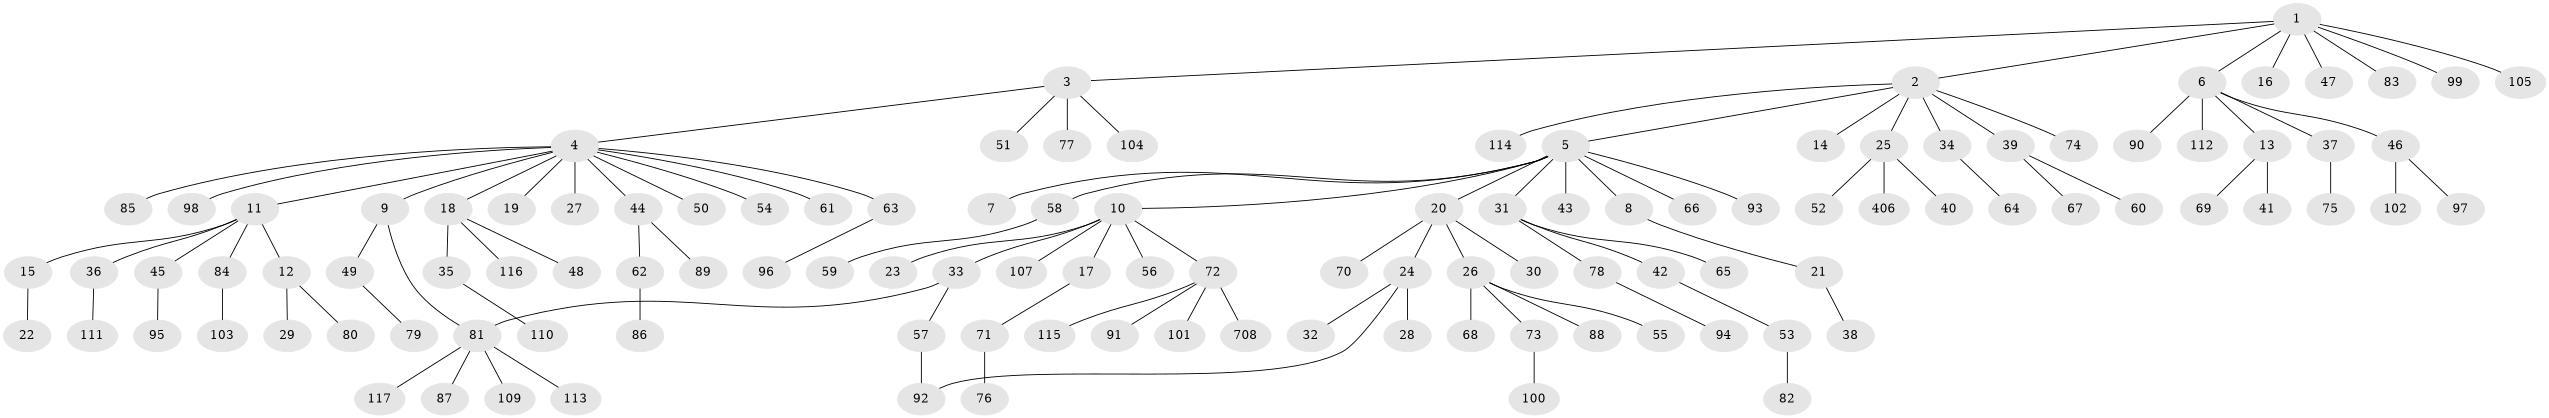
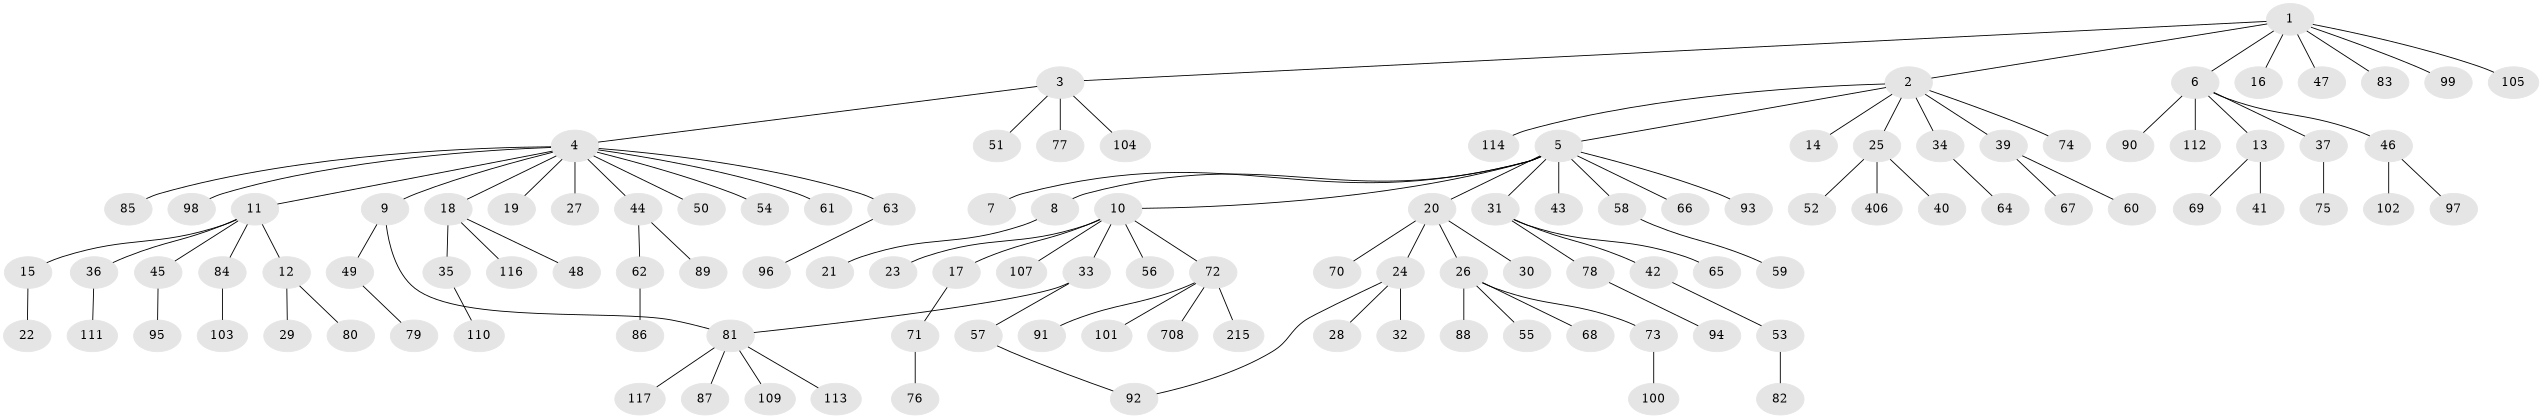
  graph {
    node [color=gray90 style=filled]
    1
    2
    3
    6
    16
    47
    83
    99
    105
    5
    14
    25
    34
    39
    74
    114
    4
    51
    77
    104
    13
    37
    46
    90
    112
    7
    8
    10
    20
    31
    43
    58
    66
    93
    40
    52
    n37 [label=406]
    64
    60
    67
    9
    11
    18
    19
    27
    44
    50
    54
    61
    63
    85
    98
    49
    81
    12
    15
    36
    45
    84
    35
    48
    116
    62
    89
    96
    21
    17
    23
    33
    56
    72
    107
    24
    26
    30
    70
    42
    65
    78
    59
    41
    69
    75
    97
    102
-   38
    79
    87
    109
    113
    117
    71
    57
    91
    101
    n96 [label=708]
-   115
+   115 [label=215]
    29
    80
    22
    111
    95
    103
    76
    110
    28
    32
    92
    55
    68
    73
    88
    53
    100
    94
    82
    86
    1 -- 2
    1 -- 3
    1 -- 6
    1 -- 16
    1 -- 47
    1 -- 83
    1 -- 99
    1 -- 105
    2 -- 5
    2 -- 14
    2 -- 25
    2 -- 34
    2 -- 39
    2 -- 74
    2 -- 114
    3 -- 4
    3 -- 51
    3 -- 77
    3 -- 104
    6 -- 13
    6 -- 37
    6 -- 46
    6 -- 90
    6 -- 112
    5 -- 7
    5 -- 8
    5 -- 10
    5 -- 20
    5 -- 31
    5 -- 43
    5 -- 58
    5 -- 66
    5 -- 93
    25 -- 40
    25 -- 52
    25 -- n37
    34 -- 64
    39 -- 60
    39 -- 67
    4 -- 9
    4 -- 11
    4 -- 18
    4 -- 19
    4 -- 27
    4 -- 44
    4 -- 50
    4 -- 54
    4 -- 61
    4 -- 63
    4 -- 85
    4 -- 98
    13 -- 41
    13 -- 69
    37 -- 75
    46 -- 97
    46 -- 102
    8 -- 21
    10 -- 17
    10 -- 23
    10 -- 33
    10 -- 56
    10 -- 72
    10 -- 107
    20 -- 24
    20 -- 26
    20 -- 30
    20 -- 70
    31 -- 42
    31 -- 65
    31 -- 78
    58 -- 59
    9 -- 49
    9 -- 81
    11 -- 12
    11 -- 15
    11 -- 36
    11 -- 45
    11 -- 84
    18 -- 35
    18 -- 48
    18 -- 116
    44 -- 62
    44 -- 89
    63 -- 96
    49 -- 79
    81 -- 87
    81 -- 109
    81 -- 113
    81 -- 117
    12 -- 29
    12 -- 80
    15 -- 22
    36 -- 111
    45 -- 95
    84 -- 103
    35 -- 110
    62 -- 86
-   21 -- 38
    17 -- 71
    33 -- 81
    33 -- 57
    72 -- 91
    72 -- 101
    72 -- n96
    72 -- 115
    24 -- 28
    24 -- 32
    24 -- 92
    26 -- 55
    26 -- 68
    26 -- 73
    26 -- 88
    42 -- 53
    78 -- 94
    71 -- 76
    57 -- 92
    73 -- 100
    53 -- 82
  }
